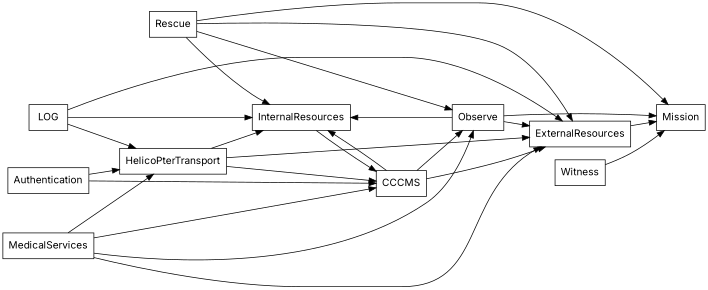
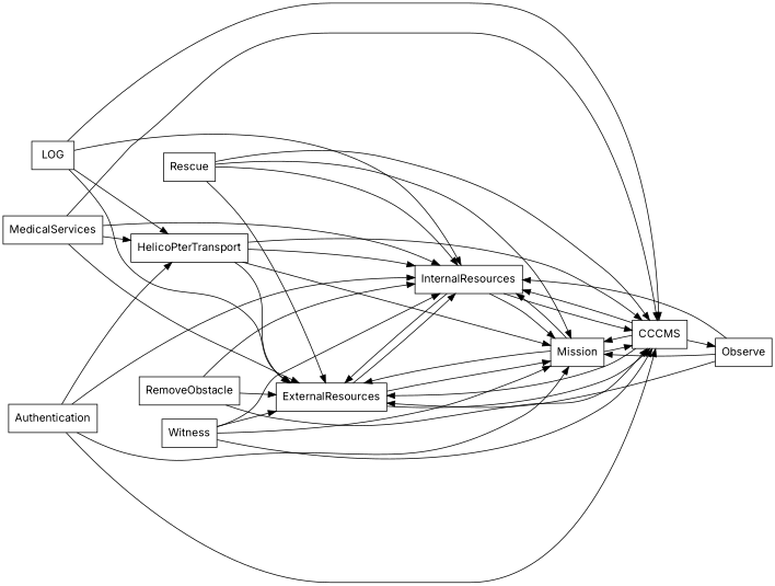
  digraph {
    fontname=Inter
    rankdir=LR
    node [fontname=Inter shape=box]
    edge [arrowhead=normal fontname=Inter]
    n1 [label=Rescue]
    n2 [label=ExternalResources]
    n3 [label=InternalResources]
    n4 [label=CCCMS]
    n5 [label=Mission]
    n6 [label=Observe]
    n7 [label=Witness]
    n8 [label=MedicalServices]
    n9 [label=HelicoPterTransport]
    n10 [label=LOG]
+   n11 [label=RemoveObstacle]
    n12 [label=Authentication]
    n1 -> n2
    n1 -> n3
-   n1 -> n6
+   n1 -> n4
    n1 -> n5
+   n2 -> n3
+   n2 -> n4
    n2 -> n5
+   n3 -> n2
    n3 -> n4
+   n3 -> n5
    n4 -> n2
    n4 -> n3
+   n4 -> n5
    n4 -> n6
+   n5 -> n2
+   n5 -> n3
+   n5 -> n4
    n6 -> n2
    n6 -> n3
    n6 -> n5
+   n7 -> n2
+   n7 -> n3
+   n7 -> n4
    n7 -> n5
    n8 -> n2
-   n8 -> n6
+   n8 -> n3
    n8 -> n4
    n8 -> n9
    n9 -> n2
    n9 -> n3
    n9 -> n4
+   n9 -> n5
    n10 -> n2
    n10 -> n3
+   n10 -> n4
    n10 -> n9
+   n11 -> n2
+   n11 -> n3
+   n11 -> n4
+   n12 -> n3
    n12 -> n4
+   n12 -> n5
    n12 -> n9
  }
